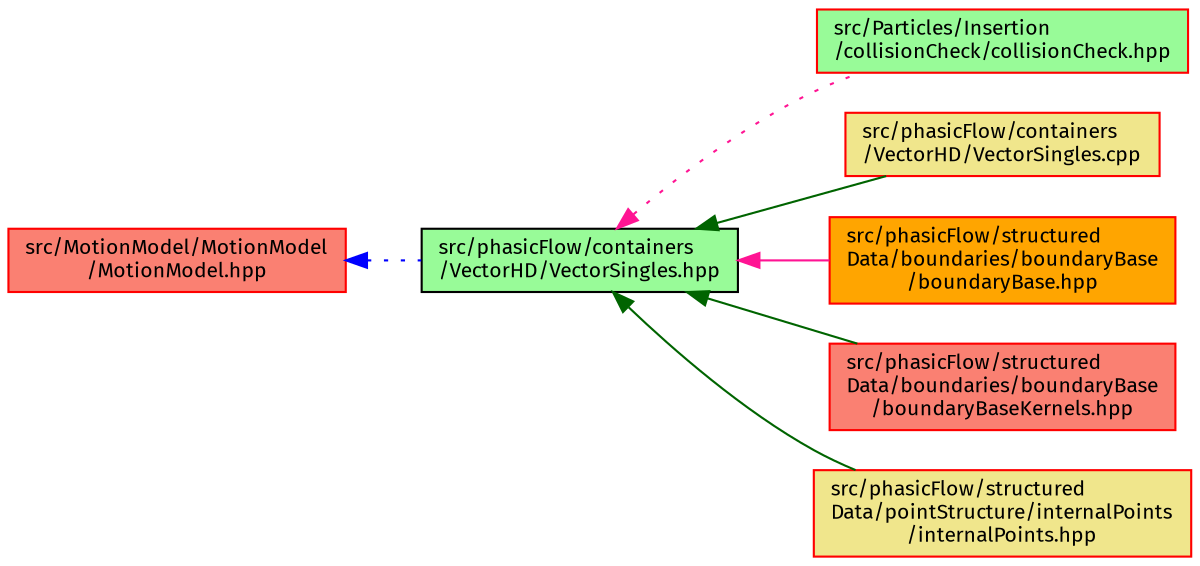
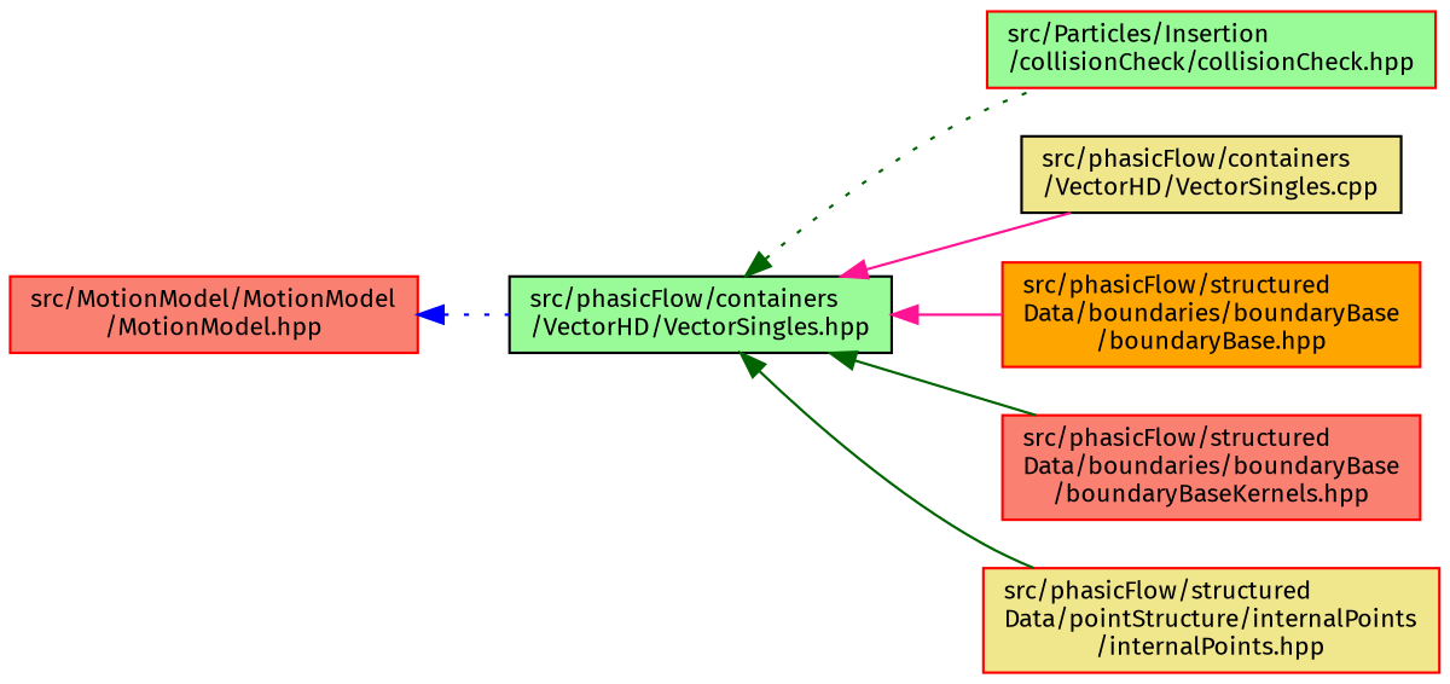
  digraph {
    fontname="Fira Sans"
    rankdir=LR
    node [color=red fillcolor=palegreen fontname="Fira Sans" fontsize=10 shape=record style=filled]
    edge [color=darkgreen dir=back fontname="Fira Sans" fontsize=10 labelfontname=Helvetica labelfontsize=10 style=solid]
    n1 [color=black fontcolor=black height=0.2 label="src/phasicFlow/containers\l/VectorHD/VectorSingles.hpp" width=0.4]
    n2 [height=0.2 label="src/Particles/Insertion\l/collisionCheck/collisionCheck.hpp" width=0.4]
-   n3 [fillcolor=khaki height=0.2 label="src/phasicFlow/containers\l/VectorHD/VectorSingles.cpp" width=0.4]
+   n3 [color=black fillcolor=khaki height=0.2 label="src/phasicFlow/containers\l/VectorHD/VectorSingles.cpp" width=0.4]
    n4 [fillcolor=orange height=0.2 label="src/phasicFlow/structured\lData/boundaries/boundaryBase\l/boundaryBase.hpp" width=0.4]
    n5 [fillcolor=salmon height=0.2 label="src/phasicFlow/structured\lData/boundaries/boundaryBase\l/boundaryBaseKernels.hpp" width=0.4]
    n6 [fillcolor=khaki height=0.2 label="src/phasicFlow/structured\lData/pointStructure/internalPoints\l/internalPoints.hpp" width=0.4]
    n7 [fillcolor=salmon height=0.2 label="src/MotionModel/MotionModel\l/MotionModel.hpp" width=0.4]
-   n1 -> n2 [color=deeppink style=dotted]
-   n1 -> n3
+   n1 -> n2 [style=dotted]
+   n1 -> n3 [color=deeppink]
    n1 -> n4 [color=deeppink]
    n1 -> n5
    n1 -> n6
    n7 -> n1 [color=blue style=dotted]
  }
